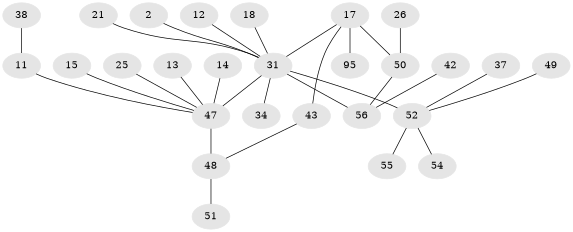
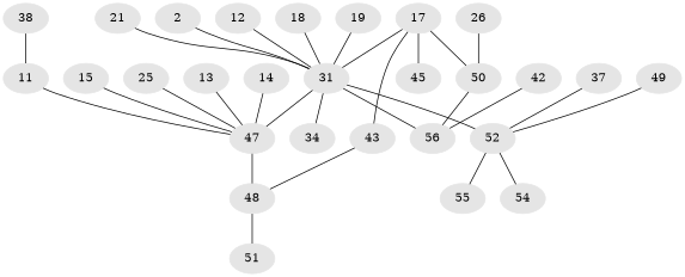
  graph {
    node [color=gray90 style=filled]
    31 [super="+30+5"]
    47 [super="+29+41+16"]
    34
    52 [super="+8"]
    56 [super="+37"]
    2
    48 [super="+33+23+44"]
    11
    12
    13
    14
    15
    17
    43
-   45 [label=95]
+   45
    50 [super="+6+27+35+46"]
    18
+   19
    21
    25
    26 [super="+9"]
    54
    55 [super="+53"]
    38
    n25 [label=37]
    42
    51
    49
    31 -- 47 [weight=5]
    31 -- 34
    31 -- 52 [weight=4]
    31 -- 56 [weight=3]
    47 -- 48 [weight=2]
    52 -- 54
    52 -- 55
    2 -- 31
    48 -- 51
    11 -- 47
    12 -- 31
    13 -- 47
    14 -- 47
    15 -- 47
    17 -- 31 [weight=3]
    17 -- 43
    17 -- 45
    17 -- 50
    43 -- 48
    50 -- 56
    18 -- 31
+   19 -- 31
    21 -- 31
    25 -- 47
    26 -- 50 [weight=2]
    38 -- 11
    n25 -- 52
    42 -- 56
    49 -- 52
  }
